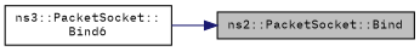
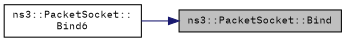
  digraph {
    rankdir=RL
    fontname="IBM Plex Mono"
    node [color=black fontname="IBM Plex Mono" fontsize=10 shape=record style=filled]
-   n1 [fillcolor=grey75 fontcolor=black height=0.2 label="ns2::PacketSocket::Bind" width=0.4]
+   n1 [fillcolor=grey75 fontcolor=black height=0.2 label="ns3::PacketSocket::Bind" width=0.4]
    n2 [fillcolor=white height=0.2 label="ns3::PacketSocket::\lBind6" width=0.4]
    n1 -> n2 [color=midnightblue dir=back fontname="IBM Plex Mono" fontsize=10 labelfontname=Helvetica labelfontsize=10 style=solid]
  }
